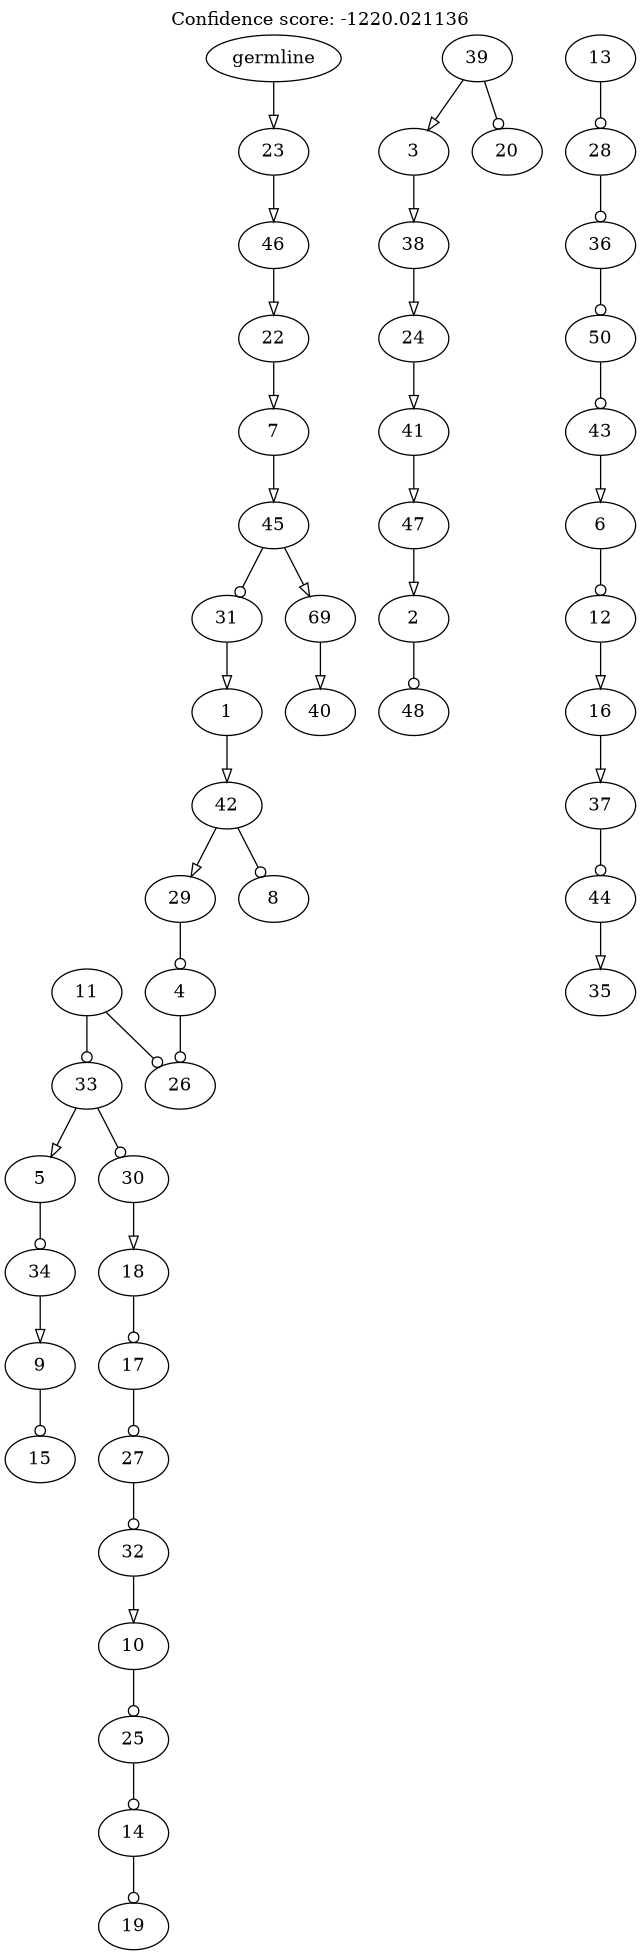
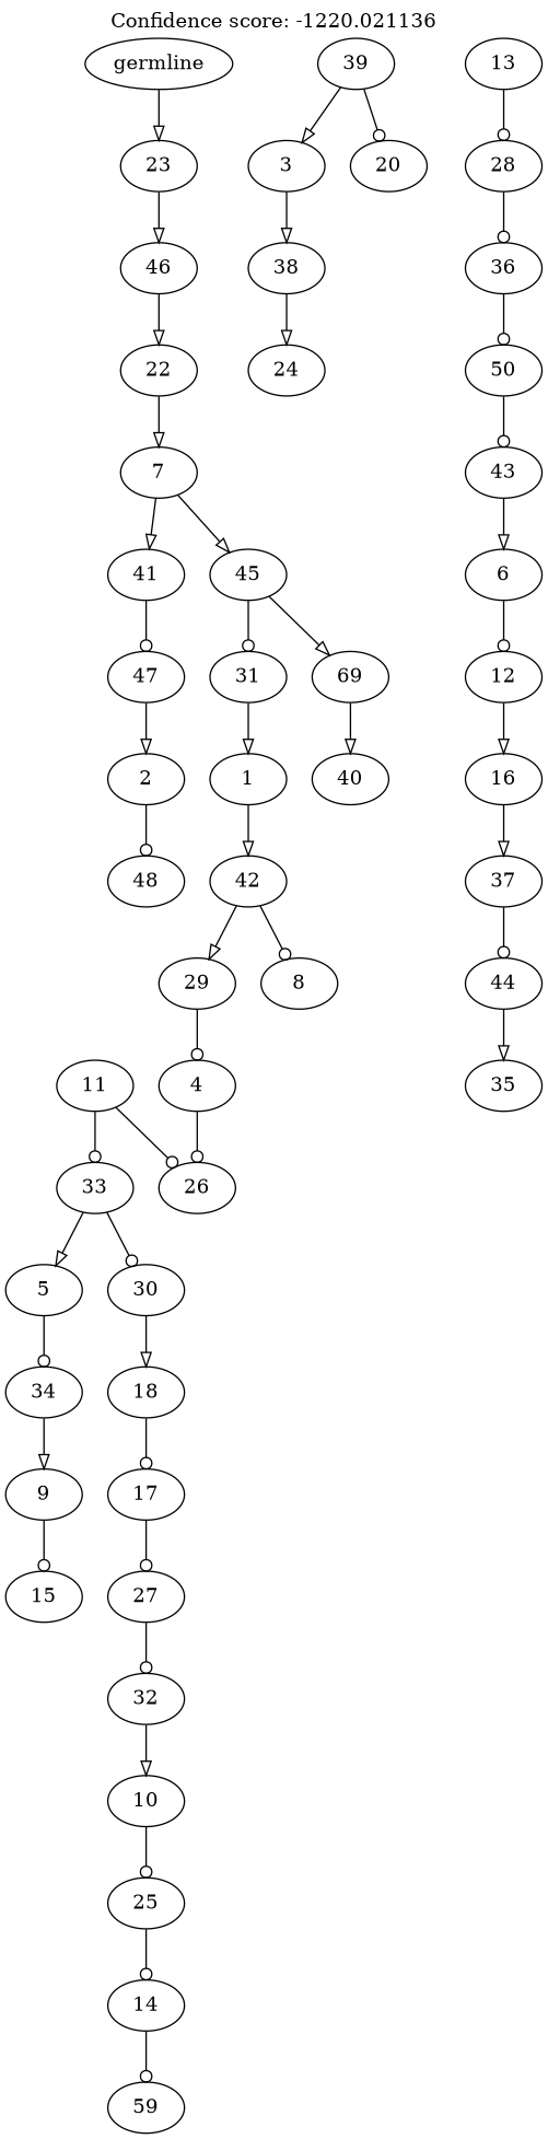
  digraph {
    label="Confidence score: -1220.021136"
    labelloc=t
    edge [arrowhead=odot]
    n1 [label=9]
    n2 [label=15]
    n3 [label=34]
    n4 [label=5]
    n5 [label=14]
-   n6 [label=19]
+   n6 [label=59]
    n7 [label=25]
    n8 [label=10]
    n9 [label=32]
    n10 [label=27]
    n11 [label=17]
    n12 [label=18]
    n13 [label=30]
    n14 [label=33]
    n15 [label=11]
    n16 [label=26]
    n17 [label=4]
    n18 [label=29]
    n19 [label=8]
    n20 [label=42]
    n21 [label=1]
    n22 [label=31]
    n23 [label=2]
    n24 [label=48]
    n25 [label=47]
    n26 [label=41]
    n27 [label=24]
    n28 [label=38]
    n29 [label=3]
    n30 [label=44]
    n31 [label=35]
    n32 [label=37]
    n33 [label=16]
    n34 [label=12]
    n35 [label=6]
    n36 [label=43]
    n37 [label=50]
    n38 [label=36]
    n39 [label=28]
    n40 [label=13]
    n41 [label=20]
    n42 [label=39]
    n43 [label=40]
    n44 [label=69]
    n45 [label=45]
    n46 [label=7]
    n47 [label=22]
    n48 [label=46]
    n49 [label=23]
    n50 [label=germline]
    n1 -> n2
    n3 -> n1 [arrowhead=onormal]
    n4 -> n3
    n5 -> n6
    n7 -> n5
    n8 -> n7
    n9 -> n8 [arrowhead=onormal]
    n10 -> n9
    n11 -> n10
    n12 -> n11
    n13 -> n12 [arrowhead=onormal]
    n14 -> n4 [arrowhead=onormal]
    n14 -> n13
    n15 -> n14
    n15 -> n16
    n17 -> n16
    n18 -> n17
    n20 -> n18 [arrowhead=onormal]
    n20 -> n19
    n21 -> n20 [arrowhead=onormal]
    n22 -> n21 [arrowhead=onormal]
    n23 -> n24
    n25 -> n23 [arrowhead=onormal]
-   n26 -> n25 [arrowhead=onormal]
-   n27 -> n26 [arrowhead=onormal]
+   n26 -> n25
+   n46 -> n26 [arrowhead=onormal]
    n28 -> n27 [arrowhead=onormal]
    n29 -> n28 [arrowhead=onormal]
    n30 -> n31 [arrowhead=onormal]
    n32 -> n30
    n33 -> n32 [arrowhead=onormal]
    n34 -> n33 [arrowhead=onormal]
    n35 -> n34
    n36 -> n35 [arrowhead=onormal]
    n37 -> n36
    n38 -> n37
    n39 -> n38
    n40 -> n39
    n42 -> n29 [arrowhead=onormal]
    n42 -> n41
    n44 -> n43 [arrowhead=onormal]
    n45 -> n22
    n45 -> n44 [arrowhead=onormal]
    n46 -> n45 [arrowhead=onormal]
    n47 -> n46 [arrowhead=onormal]
    n48 -> n47 [arrowhead=onormal]
    n49 -> n48 [arrowhead=onormal]
    n50 -> n49 [arrowhead=onormal]
  }
